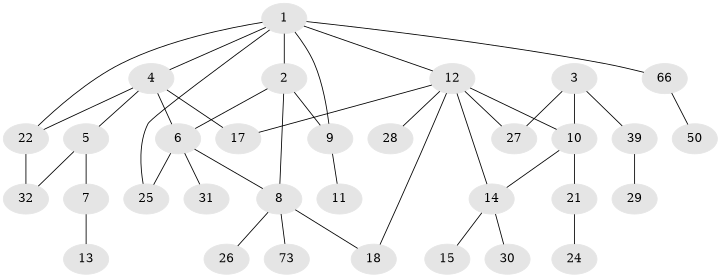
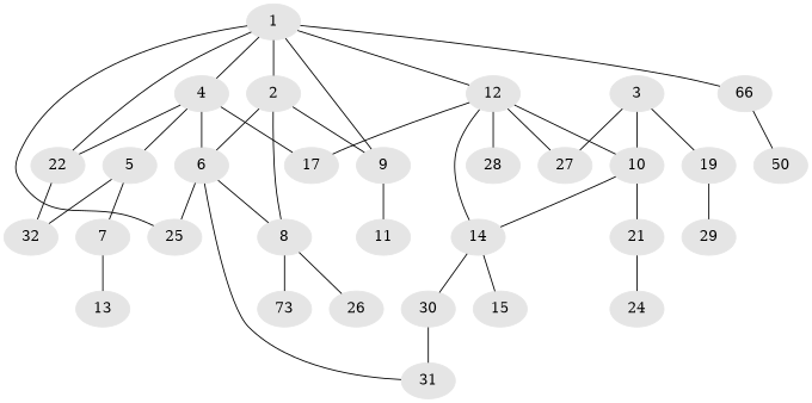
  graph {
    node [color=gray90 style=filled]
    edge [weight=1.0]
    1
    2
    4
    9
    12
    n6 [label=66]
    22
    25
    6
    8
    3
    10
-   19 [label=39]
+   19
    27
    5
    17
    11
    14
    21
-   18
    28
    n22 [label=50]
    32
    31
    n25 [label=73]
    26
    29
    7
    13
    15
    30
    24
    1 -- 2
    1 -- 4
    1 -- 9
    1 -- 12
    1 -- n6
    1 -- 22
    1 -- 25
    2 -- 9
    2 -- 6
    2 -- 8
    4 -- 22
    4 -- 6 [weight=3.0]
    4 -- 5
    4 -- 17
    9 -- 11
    12 -- 10
    12 -- 27 [weight=2.0]
    12 -- 17
    12 -- 14
-   12 -- 18
    12 -- 28
    n6 -- n22
    22 -- 32
    6 -- 25
    6 -- 8
    6 -- 31
-   8 -- 18
    8 -- n25
    8 -- 26
    3 -- 10 [weight=2.0]
    3 -- 19
    3 -- 27
    10 -- 14
    10 -- 21
    19 -- 29
    5 -- 32
    5 -- 7
    14 -- 15
    14 -- 30
    21 -- 24 [weight=2.0]
    7 -- 13
+   30 -- 31 [weight=2.0]
  }
